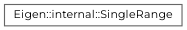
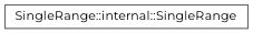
  digraph {
    rankdir=LR
    fontname=Montserrat
-   n1 [color=grey40 fillcolor=white fontname=Montserrat fontsize=10 height=0.2 label="Eigen::internal::SingleRange" shape=box style=filled width=0.4]
+   n1 [color=grey40 fillcolor=white fontname=Montserrat fontsize=10 height=0.2 label="SingleRange::internal::SingleRange" shape=box style=filled width=0.4]
  }
